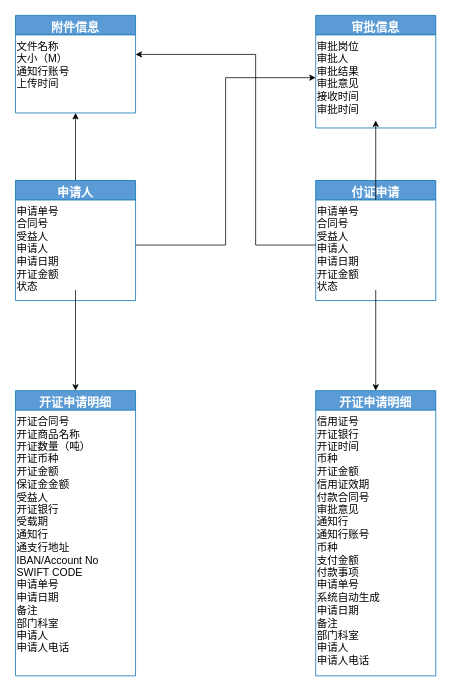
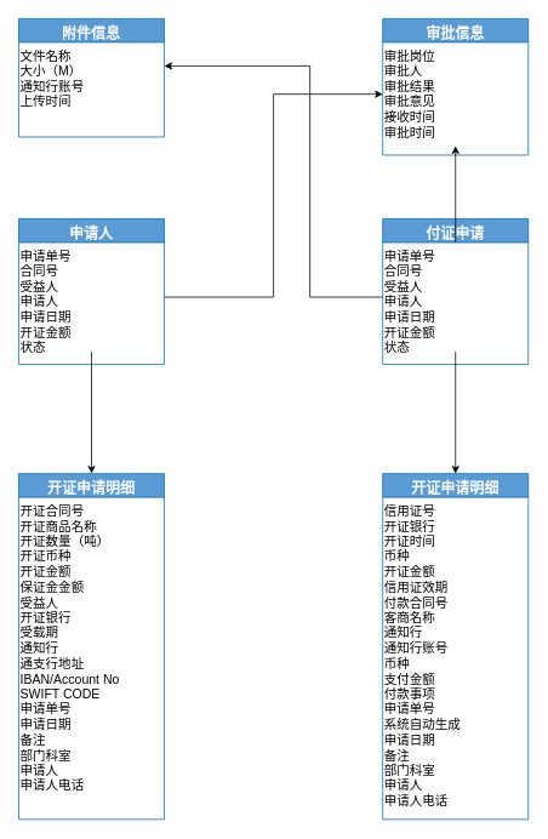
  <mxCell id="0" />
  <mxCell id="1" parent="0" />
- <mxCell id="2" style="edgeStyle=orthogonalEdgeStyle;rounded=0;orthogonalLoop=1;jettySize=auto;html=1;entryX=0.5;entryY=1;entryDx=0;entryDy=0;" parent="1" source="3" target="14" edge="1"><mxGeometry relative="1" as="geometry" /></mxCell>
  <mxCell id="3" value="申请人" style="swimlane;fontStyle=1;align=center;verticalAlign=top;childLayout=stackLayout;horizontal=1;startSize=26;horizontalStack=0;resizeParent=1;resizeLast=0;collapsible=1;marginBottom=0;rounded=0;shadow=0;strokeWidth=1;fillColor=#5B9BD5;fontColor=#ffffff;strokeColor=#006EAF;fillStyle=solid;fontSize=16;" parent="1" vertex="1"><mxGeometry x="20" y="240" width="160" height="160" as="geometry"><mxRectangle x="230" y="140" width="160" height="26" as="alternateBounds" /></mxGeometry></mxCell>
  <mxCell id="4" value="申请单号&#10;合同号&#10;受益人&#10;申请人&#10;申请日期&#10;开证金额&#10;状态" style="text;whiteSpace=wrap;html=1;fontSize=14;" parent="3" vertex="1"><mxGeometry y="26" width="160" height="120" as="geometry" /></mxCell>
  <mxCell id="5" value="开证申请明细&#10;" style="swimlane;fontStyle=1;align=center;verticalAlign=top;childLayout=stackLayout;horizontal=1;startSize=26;horizontalStack=0;resizeParent=1;resizeLast=0;collapsible=1;marginBottom=0;rounded=0;shadow=0;strokeWidth=1;fillColor=#5B9BD5;fontColor=#ffffff;strokeColor=#006EAF;fillStyle=solid;fontSize=16;" parent="1" vertex="1"><mxGeometry x="20" y="520" width="160" height="380" as="geometry"><mxRectangle x="230" y="140" width="160" height="26" as="alternateBounds" /></mxGeometry></mxCell>
  <mxCell id="6" value="&lt;div&gt;开证合同号&lt;/div&gt;&lt;div&gt;&lt;span style=&quot;font-size: 14px;&quot;&gt;开证商品名称&lt;/span&gt;&lt;/div&gt;&lt;div&gt;&lt;span style=&quot;font-size: 14px;&quot;&gt;开证数量（吨）&lt;/span&gt;&lt;/div&gt;&lt;div&gt;&lt;span style=&quot;font-size: 14px;&quot;&gt;开证币种&lt;/span&gt;&lt;/div&gt;&lt;div&gt;&lt;span style=&quot;font-size: 14px;&quot;&gt;开证金额&lt;/span&gt;&lt;/div&gt;&lt;div&gt;&lt;span style=&quot;font-size: 14px;&quot;&gt;保证金金额&lt;/span&gt;&lt;/div&gt;&lt;div&gt;&lt;span style=&quot;font-size: 14px;&quot;&gt;受益人&lt;/span&gt;&lt;/div&gt;&lt;div&gt;&lt;span style=&quot;font-size: 14px;&quot;&gt;开证银行&lt;/span&gt;&lt;/div&gt;&lt;div&gt;&lt;span style=&quot;font-size: 14px;&quot;&gt;受载期&lt;/span&gt;&lt;/div&gt;&lt;div&gt;&lt;span style=&quot;font-size: 14px;&quot;&gt;通知行&lt;/span&gt;&lt;/div&gt;&lt;div&gt;&lt;span style=&quot;font-size: 14px;&quot;&gt;通支行地址&lt;/span&gt;&lt;/div&gt;&lt;div&gt;&lt;span style=&quot;font-size: 14px;&quot;&gt;IBAN/Account No&lt;/span&gt;&lt;/div&gt;&lt;div&gt;&lt;span style=&quot;font-size: 14px;&quot;&gt;SWIFT CODE&lt;/span&gt;&lt;/div&gt;&lt;div&gt;&lt;span style=&quot;font-size: 14px;&quot;&gt;申请单号&lt;/span&gt;&lt;/div&gt;&lt;div&gt;&lt;span style=&quot;font-size: 14px;&quot;&gt;申请日期&lt;/span&gt;&lt;/div&gt;&lt;div&gt;&lt;span style=&quot;font-size: 14px;&quot;&gt;备注&lt;/span&gt;&lt;/div&gt;&lt;div&gt;&lt;span style=&quot;font-size: 14px;&quot;&gt;部门科室&lt;/span&gt;&lt;/div&gt;&lt;div&gt;&lt;span style=&quot;font-size: 14px;&quot;&gt;申请人&lt;/span&gt;&lt;/div&gt;&lt;div&gt;&lt;span style=&quot;font-size: 14px;&quot;&gt;申请人电话&lt;/span&gt;&lt;/div&gt;" style="text;whiteSpace=wrap;html=1;fontSize=14;" parent="5" vertex="1"><mxGeometry y="26" width="160" height="354" as="geometry" /></mxCell>
  <mxCell id="7" style="edgeStyle=orthogonalEdgeStyle;rounded=0;orthogonalLoop=1;jettySize=auto;html=1;" parent="1" source="4" target="5" edge="1"><mxGeometry relative="1" as="geometry" /></mxCell>
  <mxCell id="8" value="付证申请" style="swimlane;fontStyle=1;align=center;verticalAlign=top;childLayout=stackLayout;horizontal=1;startSize=26;horizontalStack=0;resizeParent=1;resizeLast=0;collapsible=1;marginBottom=0;rounded=0;shadow=0;strokeWidth=1;fillColor=#5B9BD5;fontColor=#ffffff;strokeColor=#006EAF;fillStyle=solid;fontSize=16;" parent="1" vertex="1"><mxGeometry x="420" y="240" width="160" height="160" as="geometry"><mxRectangle x="230" y="140" width="160" height="26" as="alternateBounds" /></mxGeometry></mxCell>
  <mxCell id="9" value="申请单号&#10;合同号&#10;受益人&#10;申请人&#10;申请日期&#10;开证金额&#10;状态" style="text;whiteSpace=wrap;html=1;fontSize=14;" parent="8" vertex="1"><mxGeometry y="26" width="160" height="120" as="geometry" /></mxCell>
  <mxCell id="10" value="开证申请明细&#10;" style="swimlane;fontStyle=1;align=center;verticalAlign=top;childLayout=stackLayout;horizontal=1;startSize=26;horizontalStack=0;resizeParent=1;resizeLast=0;collapsible=1;marginBottom=0;rounded=0;shadow=0;strokeWidth=1;fillColor=#5B9BD5;fontColor=#ffffff;strokeColor=#006EAF;fillStyle=solid;fontSize=16;" parent="1" vertex="1"><mxGeometry x="420" y="520" width="160" height="380" as="geometry"><mxRectangle x="230" y="140" width="160" height="26" as="alternateBounds" /></mxGeometry></mxCell>
- <mxCell id="11" value="&lt;div&gt;信用证号&lt;/div&gt;&lt;div&gt;&lt;span style=&quot;font-size: 14px;&quot;&gt;开证银行&lt;/span&gt;&lt;/div&gt;&lt;div&gt;&lt;span style=&quot;font-size: 14px;&quot;&gt;开证时间&lt;/span&gt;&lt;/div&gt;&lt;div&gt;&lt;span style=&quot;font-size: 14px;&quot;&gt;币种&lt;/span&gt;&lt;/div&gt;&lt;div&gt;&lt;span style=&quot;font-size: 14px;&quot;&gt;开证金额&lt;/span&gt;&lt;/div&gt;&lt;div&gt;&lt;span style=&quot;font-size: 14px;&quot;&gt;信用证效期&lt;/span&gt;&lt;/div&gt;&lt;div&gt;&lt;span style=&quot;font-size: 14px;&quot;&gt;付款合同号&lt;/span&gt;&lt;/div&gt;&lt;div&gt;&lt;span style=&quot;font-size: 14px;&quot;&gt;审批意见&lt;/span&gt;&lt;/div&gt;&lt;div&gt;&lt;span style=&quot;font-size: 14px;&quot;&gt;通知行&lt;/span&gt;&lt;/div&gt;&lt;div&gt;&lt;span style=&quot;font-size: 14px;&quot;&gt;通知行账号&lt;/span&gt;&lt;/div&gt;&lt;div&gt;&lt;span style=&quot;font-size: 14px;&quot;&gt;币种&lt;/span&gt;&lt;/div&gt;&lt;div&gt;&lt;span style=&quot;font-size: 14px;&quot;&gt;支付金额&lt;/span&gt;&lt;/div&gt;&lt;div&gt;&lt;span style=&quot;font-size: 14px;&quot;&gt;付款事项&lt;/span&gt;&lt;/div&gt;&lt;div&gt;&lt;span style=&quot;font-size: 14px;&quot;&gt;申请单号&lt;/span&gt;&lt;/div&gt;&lt;div&gt;&lt;span style=&quot;font-size: 14px;&quot;&gt;系统自动生成&lt;/span&gt;&lt;/div&gt;&lt;div&gt;&lt;span style=&quot;font-size: 14px;&quot;&gt;申请日期&lt;/span&gt;&lt;/div&gt;&lt;div&gt;&lt;span style=&quot;font-size: 14px;&quot;&gt;备注&lt;/span&gt;&lt;/div&gt;&lt;div&gt;&lt;span style=&quot;font-size: 14px;&quot;&gt;部门科室&lt;/span&gt;&lt;/div&gt;&lt;div&gt;&lt;span style=&quot;font-size: 14px;&quot;&gt;申请人&lt;/span&gt;&lt;/div&gt;&lt;div&gt;&lt;span style=&quot;font-size: 14px;&quot;&gt;申请人电话&lt;/span&gt;&lt;/div&gt;" style="text;whiteSpace=wrap;html=1;fontSize=14;" parent="10" vertex="1"><mxGeometry y="26" width="160" height="354" as="geometry" /></mxCell>
+ <mxCell id="11" value="&lt;div&gt;信用证号&lt;/div&gt;&lt;div&gt;&lt;span style=&quot;font-size: 14px;&quot;&gt;开证银行&lt;/span&gt;&lt;/div&gt;&lt;div&gt;&lt;span style=&quot;font-size: 14px;&quot;&gt;开证时间&lt;/span&gt;&lt;/div&gt;&lt;div&gt;&lt;span style=&quot;font-size: 14px;&quot;&gt;币种&lt;/span&gt;&lt;/div&gt;&lt;div&gt;&lt;span style=&quot;font-size: 14px;&quot;&gt;开证金额&lt;/span&gt;&lt;/div&gt;&lt;div&gt;&lt;span style=&quot;font-size: 14px;&quot;&gt;信用证效期&lt;/span&gt;&lt;/div&gt;&lt;div&gt;&lt;span style=&quot;font-size: 14px;&quot;&gt;付款合同号&lt;/span&gt;&lt;/div&gt;&lt;div&gt;&lt;span style=&quot;font-size: 14px;&quot;&gt;客商名称&lt;/span&gt;&lt;/div&gt;&lt;div&gt;&lt;span style=&quot;font-size: 14px;&quot;&gt;通知行&lt;/span&gt;&lt;/div&gt;&lt;div&gt;&lt;span style=&quot;font-size: 14px;&quot;&gt;通知行账号&lt;/span&gt;&lt;/div&gt;&lt;div&gt;&lt;span style=&quot;font-size: 14px;&quot;&gt;币种&lt;/span&gt;&lt;/div&gt;&lt;div&gt;&lt;span style=&quot;font-size: 14px;&quot;&gt;支付金额&lt;/span&gt;&lt;/div&gt;&lt;div&gt;&lt;span style=&quot;font-size: 14px;&quot;&gt;付款事项&lt;/span&gt;&lt;/div&gt;&lt;div&gt;&lt;span style=&quot;font-size: 14px;&quot;&gt;申请单号&lt;/span&gt;&lt;/div&gt;&lt;div&gt;&lt;span style=&quot;font-size: 14px;&quot;&gt;系统自动生成&lt;/span&gt;&lt;/div&gt;&lt;div&gt;&lt;span style=&quot;font-size: 14px;&quot;&gt;申请日期&lt;/span&gt;&lt;/div&gt;&lt;div&gt;&lt;span style=&quot;font-size: 14px;&quot;&gt;备注&lt;/span&gt;&lt;/div&gt;&lt;div&gt;&lt;span style=&quot;font-size: 14px;&quot;&gt;部门科室&lt;/span&gt;&lt;/div&gt;&lt;div&gt;&lt;span style=&quot;font-size: 14px;&quot;&gt;申请人&lt;/span&gt;&lt;/div&gt;&lt;div&gt;&lt;span style=&quot;font-size: 14px;&quot;&gt;申请人电话&lt;/span&gt;&lt;/div&gt;" style="text;whiteSpace=wrap;html=1;fontSize=14;" parent="10" vertex="1"><mxGeometry y="26" width="160" height="354" as="geometry" /></mxCell>
  <mxCell id="12" style="edgeStyle=orthogonalEdgeStyle;rounded=0;orthogonalLoop=1;jettySize=auto;html=1;" parent="1" source="9" target="10" edge="1"><mxGeometry relative="1" as="geometry" /></mxCell>
  <mxCell id="13" value="附件信息" style="swimlane;fontStyle=1;align=center;verticalAlign=top;childLayout=stackLayout;horizontal=1;startSize=26;horizontalStack=0;resizeParent=1;resizeLast=0;collapsible=1;marginBottom=0;rounded=0;shadow=0;strokeWidth=1;fillColor=#5B9BD5;fontColor=#ffffff;strokeColor=#006EAF;fillStyle=solid;fontSize=16;" parent="1" vertex="1"><mxGeometry x="20" y="20" width="160" height="130" as="geometry"><mxRectangle x="230" y="140" width="160" height="26" as="alternateBounds" /></mxGeometry></mxCell>
  <mxCell id="14" value="&lt;div&gt;文件名称&lt;/div&gt;&lt;div&gt;&lt;span style=&quot;font-size: 14px;&quot;&gt;大小（M）&lt;/span&gt;&lt;/div&gt;&lt;div&gt;&lt;span style=&quot;font-size: 14px;&quot;&gt;通知行账号&lt;/span&gt;&lt;/div&gt;&lt;div&gt;&lt;span style=&quot;font-size: 14px;&quot;&gt;上传时间&lt;/span&gt;&lt;/div&gt;" style="text;whiteSpace=wrap;html=1;fontSize=14;" parent="13" vertex="1"><mxGeometry y="26" width="160" height="104" as="geometry" /></mxCell>
  <mxCell id="15" value="审批信息" style="swimlane;fontStyle=1;align=center;verticalAlign=top;childLayout=stackLayout;horizontal=1;startSize=26;horizontalStack=0;resizeParent=1;resizeLast=0;collapsible=1;marginBottom=0;rounded=0;shadow=0;strokeWidth=1;fillColor=#5B9BD5;fontColor=#ffffff;strokeColor=#006EAF;fillStyle=solid;fontSize=16;" parent="1" vertex="1"><mxGeometry x="420" y="20" width="160" height="150" as="geometry"><mxRectangle x="230" y="140" width="160" height="26" as="alternateBounds" /></mxGeometry></mxCell>
  <mxCell id="16" value="&lt;div&gt;审批岗位&lt;/div&gt;&lt;div&gt;&lt;span style=&quot;font-size: 14px;&quot;&gt;审批人&lt;/span&gt;&lt;/div&gt;&lt;div&gt;&lt;span style=&quot;font-size: 14px;&quot;&gt;审批结果&lt;/span&gt;&lt;/div&gt;&lt;div&gt;&lt;span style=&quot;font-size: 14px;&quot;&gt;审批意见&lt;/span&gt;&lt;/div&gt;&lt;div&gt;&lt;span style=&quot;font-size: 14px;&quot;&gt;接收时间&lt;/span&gt;&lt;/div&gt;&lt;div&gt;&lt;span style=&quot;font-size: 14px;&quot;&gt;审批时间&lt;/span&gt;&lt;/div&gt;" style="text;whiteSpace=wrap;html=1;fontSize=14;" parent="15" vertex="1"><mxGeometry y="26" width="160" height="114" as="geometry" /></mxCell>
  <mxCell id="17" style="edgeStyle=orthogonalEdgeStyle;rounded=0;orthogonalLoop=1;jettySize=auto;html=1;" parent="1" source="9" target="16" edge="1"><mxGeometry relative="1" as="geometry" /></mxCell>
  <mxCell id="18" style="edgeStyle=orthogonalEdgeStyle;rounded=0;orthogonalLoop=1;jettySize=auto;html=1;entryX=1;entryY=0.25;entryDx=0;entryDy=0;" parent="1" source="9" target="14" edge="1"><mxGeometry relative="1" as="geometry"><Array as="points"><mxPoint x="340" y="326" /><mxPoint x="340" y="72" /></Array></mxGeometry></mxCell>
  <mxCell id="19" style="edgeStyle=orthogonalEdgeStyle;rounded=0;orthogonalLoop=1;jettySize=auto;html=1;entryX=0;entryY=0.5;entryDx=0;entryDy=0;" parent="1" source="4" target="16" edge="1"><mxGeometry relative="1" as="geometry" /></mxCell>
